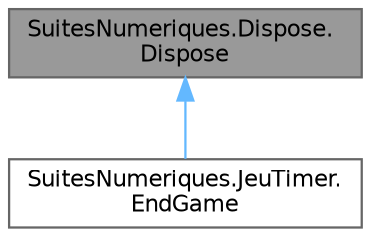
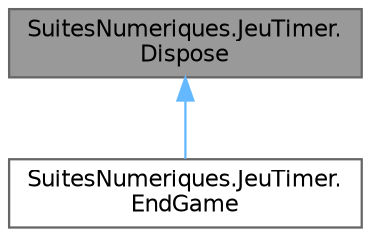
  digraph {
    rankdir=TB
    node [fontname=Helvetica fontsize=10 shape=box style=filled]
-   n1 [color=gray40 fillcolor=grey60 fontcolor=black height=0.2 label="SuitesNumeriques.Dispose.\lDispose" width=0.4]
+   n1 [color=gray40 fillcolor=grey60 fontcolor=black height=0.2 label="SuitesNumeriques.JeuTimer.\lDispose" width=0.4]
    n2 [color=grey40 fillcolor=white height=0.2 label="SuitesNumeriques.JeuTimer.\lEndGame" width=0.4]
    n1 -> n2 [color=steelblue1 dir=back fontname=Helvetica fontsize=10 labelfontname=Helvetica labelfontsize=10 style=solid]
  }
